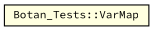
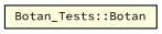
  digraph {
    rankdir=TB
    fontname="Source Code Pro"
-   n1 [color=black fillcolor=lightyellow fontname="Source Code Pro" fontsize=10 height=0.2 label="Botan_Tests::VarMap" shape=record style=filled width=0.4]
+   n1 [color=black fillcolor=lightyellow fontname="Source Code Pro" fontsize=10 height=0.2 label="Botan_Tests::Botan" shape=record style=filled width=0.4]
  }
